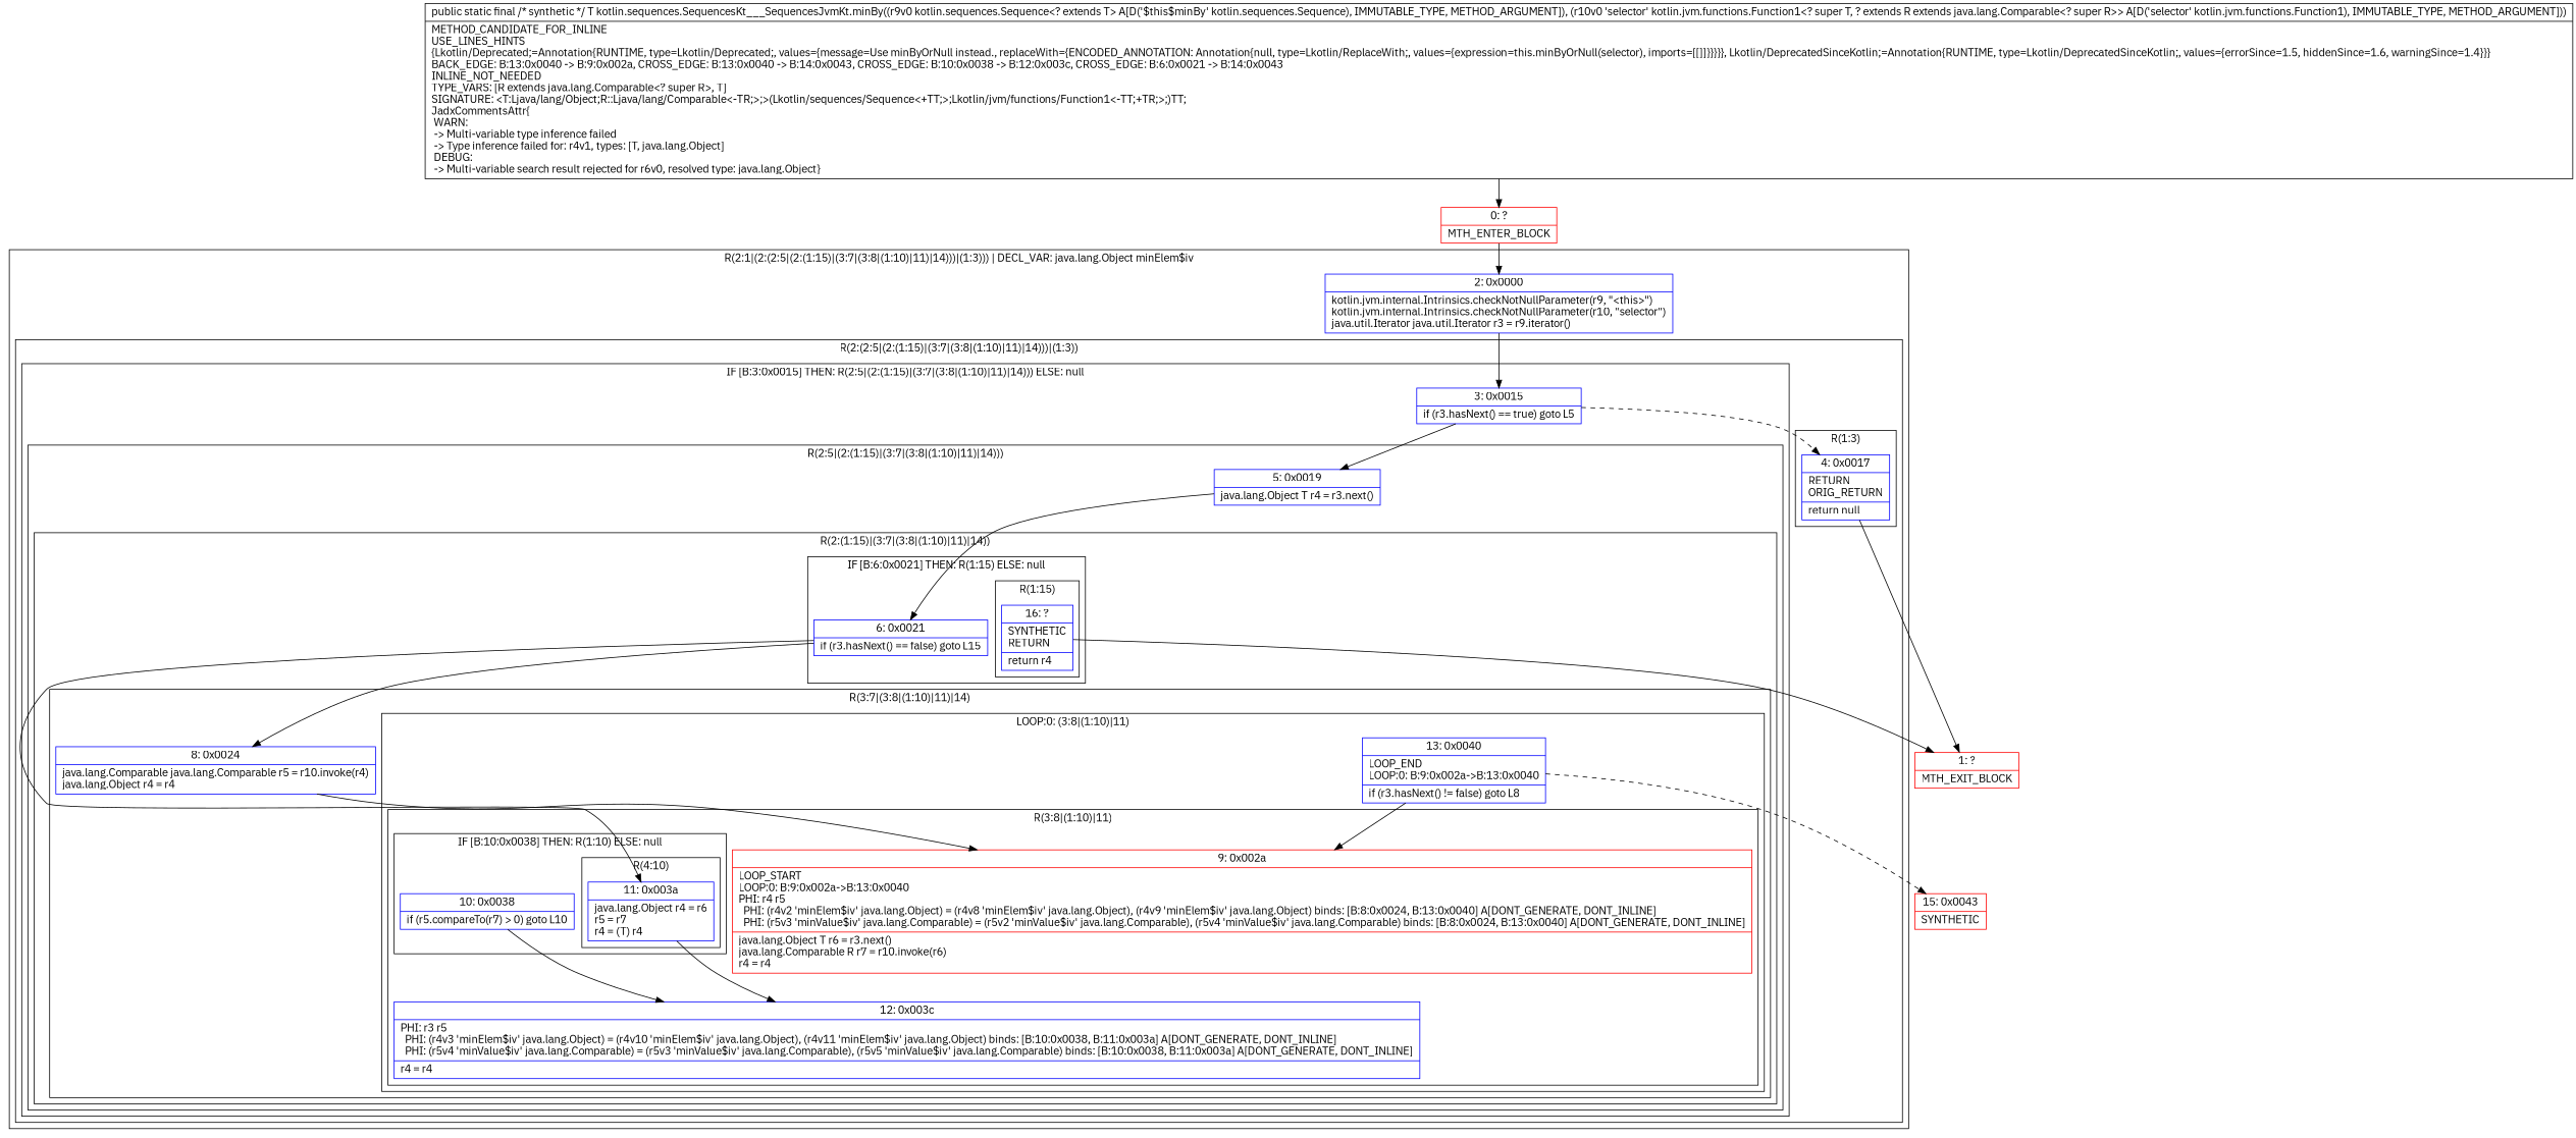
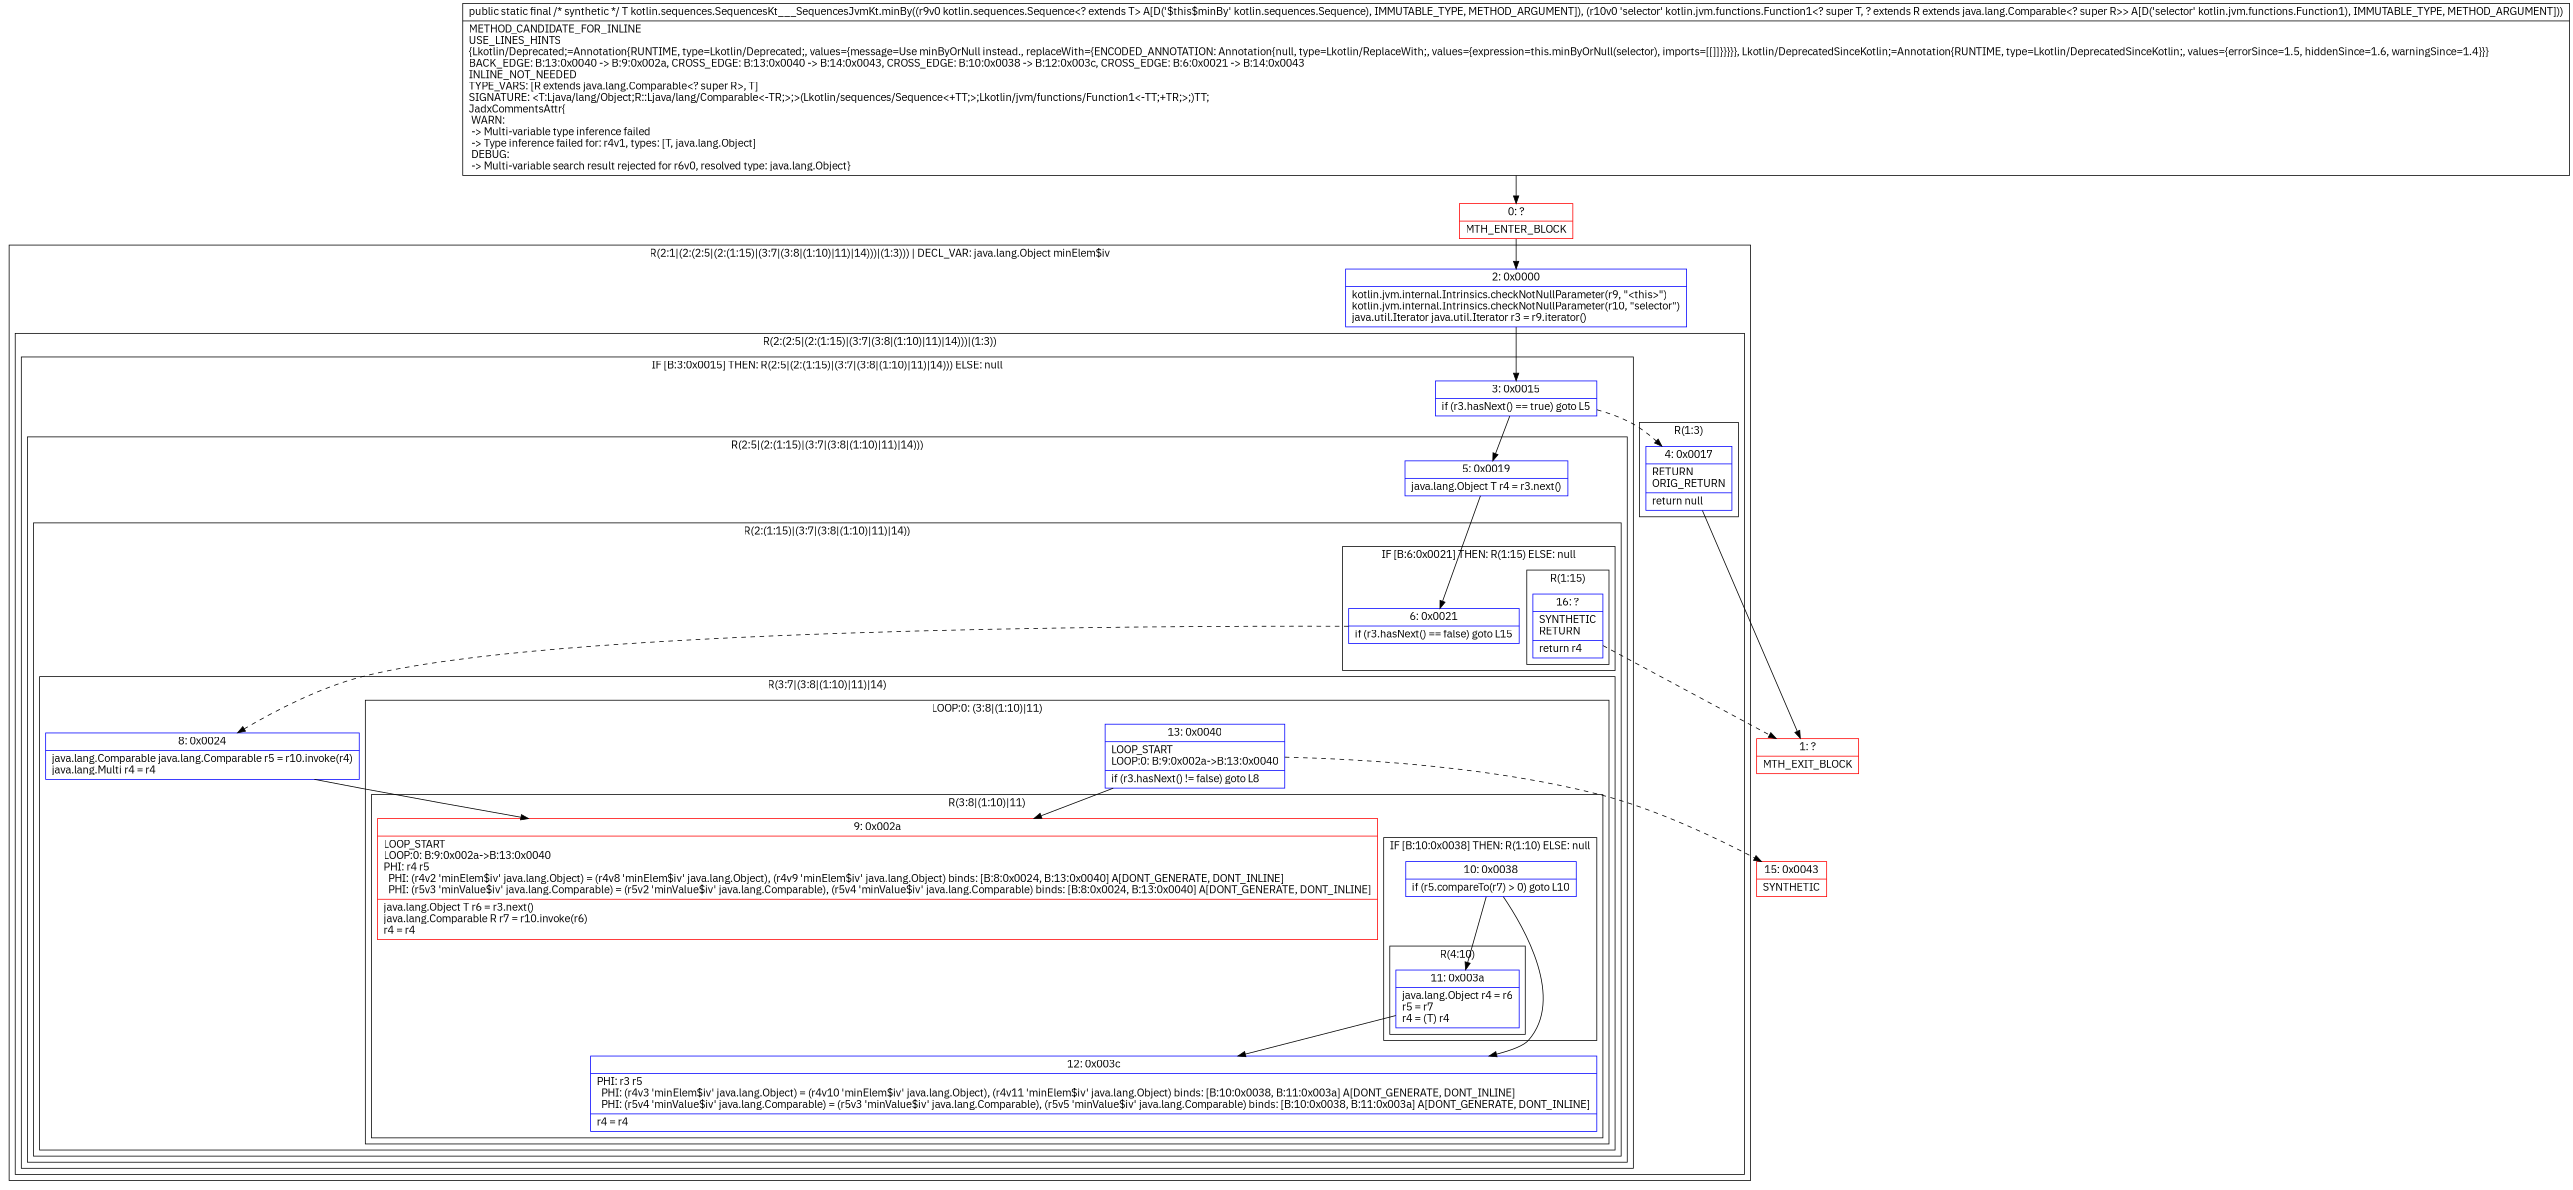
  digraph {
    fontname="IBM Plex Sans"
    node [color=blue fontname="IBM Plex Sans" shape=record]
    edge [fontname="IBM Plex Sans"]
    n1 [label="{16\:\ ?|SYNTHETIC\lRETURN\l|return r4\l}"]
    n2 [label="{6\:\ 0x0021|if (r3.hasNext() == false) goto L15\l}"]
    n3 [label="{11\:\ 0x003a|java.lang.Object r4 = r6\lr5 = r7\lr4 = (T) r4\l}"]
    n4 [label="{10\:\ 0x0038|if (r5.compareTo(r7) \> 0) goto L10\l}"]
    n5 [color=red label="{9\:\ 0x002a|LOOP_START\lLOOP:0: B:9:0x002a\-\>B:13:0x0040\lPHI: r4 r5 \l  PHI: (r4v2 'minElem$iv' java.lang.Object) = (r4v8 'minElem$iv' java.lang.Object), (r4v9 'minElem$iv' java.lang.Object) binds: [B:8:0x0024, B:13:0x0040] A[DONT_GENERATE, DONT_INLINE]\l  PHI: (r5v3 'minValue$iv' java.lang.Comparable) = (r5v2 'minValue$iv' java.lang.Comparable), (r5v4 'minValue$iv' java.lang.Comparable) binds: [B:8:0x0024, B:13:0x0040] A[DONT_GENERATE, DONT_INLINE]\l|java.lang.Object T r6 = r3.next()\ljava.lang.Comparable R r7 = r10.invoke(r6)\lr4 = r4\l}"]
    n6 [label="{12\:\ 0x003c|PHI: r3 r5 \l  PHI: (r4v3 'minElem$iv' java.lang.Object) = (r4v10 'minElem$iv' java.lang.Object), (r4v11 'minElem$iv' java.lang.Object) binds: [B:10:0x0038, B:11:0x003a] A[DONT_GENERATE, DONT_INLINE]\l  PHI: (r5v4 'minValue$iv' java.lang.Comparable) = (r5v3 'minValue$iv' java.lang.Comparable), (r5v5 'minValue$iv' java.lang.Comparable) binds: [B:10:0x0038, B:11:0x003a] A[DONT_GENERATE, DONT_INLINE]\l|r4 = r4\l}"]
-   n7 [label="{13\:\ 0x0040|LOOP_END\lLOOP:0: B:9:0x002a\-\>B:13:0x0040\l|if (r3.hasNext() != false) goto L8\l}"]
-   n8 [label="{8\:\ 0x0024|java.lang.Comparable java.lang.Comparable r5 = r10.invoke(r4)\ljava.lang.Object r4 = r4\l}"]
+   n7 [label="{13\:\ 0x0040|LOOP_START\lLOOP:0: B:9:0x002a\-\>B:13:0x0040\l|if (r3.hasNext() != false) goto L8\l}"]
+   n8 [label="{8\:\ 0x0024|java.lang.Comparable java.lang.Comparable r5 = r10.invoke(r4)\ljava.lang.Multi r4 = r4\l}"]
    n9 [label="{5\:\ 0x0019|java.lang.Object T r4 = r3.next()\l}"]
    n10 [label="{3\:\ 0x0015|if (r3.hasNext() == true) goto L5\l}"]
    n11 [label="{4\:\ 0x0017|RETURN\lORIG_RETURN\l|return null\l}"]
    n12 [label="{2\:\ 0x0000|kotlin.jvm.internal.Intrinsics.checkNotNullParameter(r9, \"\<this\>\")\lkotlin.jvm.internal.Intrinsics.checkNotNullParameter(r10, \"selector\")\ljava.util.Iterator java.util.Iterator r3 = r9.iterator()\l}"]
    n13 [color=red label="{1\:\ ?|MTH_EXIT_BLOCK\l}"]
    n14 [color=red label="{15\:\ 0x0043|SYNTHETIC\l}"]
    n15 [color=red label="{0\:\ ?|MTH_ENTER_BLOCK\l}"]
    n16 [label="{public static final \/* synthetic *\/ T kotlin.sequences.SequencesKt___SequencesJvmKt.minBy((r9v0 kotlin.sequences.Sequence\<? extends T\> A[D('$this$minBy' kotlin.sequences.Sequence), IMMUTABLE_TYPE, METHOD_ARGUMENT]), (r10v0 'selector' kotlin.jvm.functions.Function1\<? super T, ? extends R extends java.lang.Comparable\<? super R\>\> A[D('selector' kotlin.jvm.functions.Function1), IMMUTABLE_TYPE, METHOD_ARGUMENT]))  | METHOD_CANDIDATE_FOR_INLINE\lUSE_LINES_HINTS\l\{Lkotlin\/Deprecated;=Annotation\{RUNTIME, type=Lkotlin\/Deprecated;, values=\{message=Use minByOrNull instead., replaceWith=\{ENCODED_ANNOTATION: Annotation\{null, type=Lkotlin\/ReplaceWith;, values=\{expression=this.minByOrNull(selector), imports=[[]]\}\}\}\}\}, Lkotlin\/DeprecatedSinceKotlin;=Annotation\{RUNTIME, type=Lkotlin\/DeprecatedSinceKotlin;, values=\{errorSince=1.5, hiddenSince=1.6, warningSince=1.4\}\}\}\lBACK_EDGE: B:13:0x0040 \-\> B:9:0x002a, CROSS_EDGE: B:13:0x0040 \-\> B:14:0x0043, CROSS_EDGE: B:10:0x0038 \-\> B:12:0x003c, CROSS_EDGE: B:6:0x0021 \-\> B:14:0x0043\lINLINE_NOT_NEEDED\lTYPE_VARS: [R extends java.lang.Comparable\<? super R\>, T]\lSIGNATURE: \<T:Ljava\/lang\/Object;R::Ljava\/lang\/Comparable\<\-TR;\>;\>(Lkotlin\/sequences\/Sequence\<+TT;\>;Lkotlin\/jvm\/functions\/Function1\<\-TT;+TR;\>;)TT;\lJadxCommentsAttr\{\l WARN: \l \-\> Multi\-variable type inference failed\l \-\> Type inference failed for: r4v1, types: [T, java.lang.Object]\l DEBUG: \l \-\> Multi\-variable search result rejected for r6v0, resolved type: java.lang.Object\}\l}" color=""]
    subgraph cluster_1 {
      label="R(2:1|(2:(2:5|(2:(1:15)|(3:7|(3:8|(1:10)|11)|14)))|(1:3))) | DECL_VAR: java.lang.Object minElem$iv\l"
      n12
      subgraph cluster_2 {
        label="R(2:(2:5|(2:(1:15)|(3:7|(3:8|(1:10)|11)|14)))|(1:3))"
        subgraph cluster_3 {
          label="IF [B:3:0x0015] THEN: R(2:5|(2:(1:15)|(3:7|(3:8|(1:10)|11)|14))) ELSE: null"
          n10
          subgraph cluster_4 {
            label="R(2:5|(2:(1:15)|(3:7|(3:8|(1:10)|11)|14)))"
            n9
            subgraph cluster_5 {
              label="R(2:(1:15)|(3:7|(3:8|(1:10)|11)|14))"
              subgraph cluster_6 {
                label="IF [B:6:0x0021] THEN: R(1:15) ELSE: null"
                n2
                subgraph cluster_7 {
                  label="R(1:15)"
                  n1
                }
              }
              subgraph cluster_8 {
                label="R(3:7|(3:8|(1:10)|11)|14)"
                n8
                subgraph cluster_9 {
                  label="LOOP:0: (3:8|(1:10)|11)"
                  n7
                  subgraph cluster_10 {
                    label="R(3:8|(1:10)|11)"
                    n5
                    n6
                    subgraph cluster_11 {
                      label="IF [B:10:0x0038] THEN: R(1:10) ELSE: null"
                      n4
                      subgraph cluster_12 {
                        label="R(4:10)"
                        n3
                      }
                    }
                  }
                }
              }
            }
          }
        }
        subgraph cluster_13 {
          label="R(1:3)"
          n11
        }
      }
    }
-   n1 -> n13
-   n2 -> n8 [style=solid]
+   n1 -> n13 [style=dashed]
+   n2 -> n8 [style=dashed]
    n3 -> n6
-   n2 -> n3
+   n4 -> n3
    n4 -> n6 [style=solid]
    n7 -> n5
    n7 -> n14 [style=dashed]
    n8 -> n5
    n9 -> n2
    n10 -> n9
    n10 -> n11 [style=dashed]
    n11 -> n13
    n12 -> n10
    n15 -> n12
    n16 -> n15
  }
